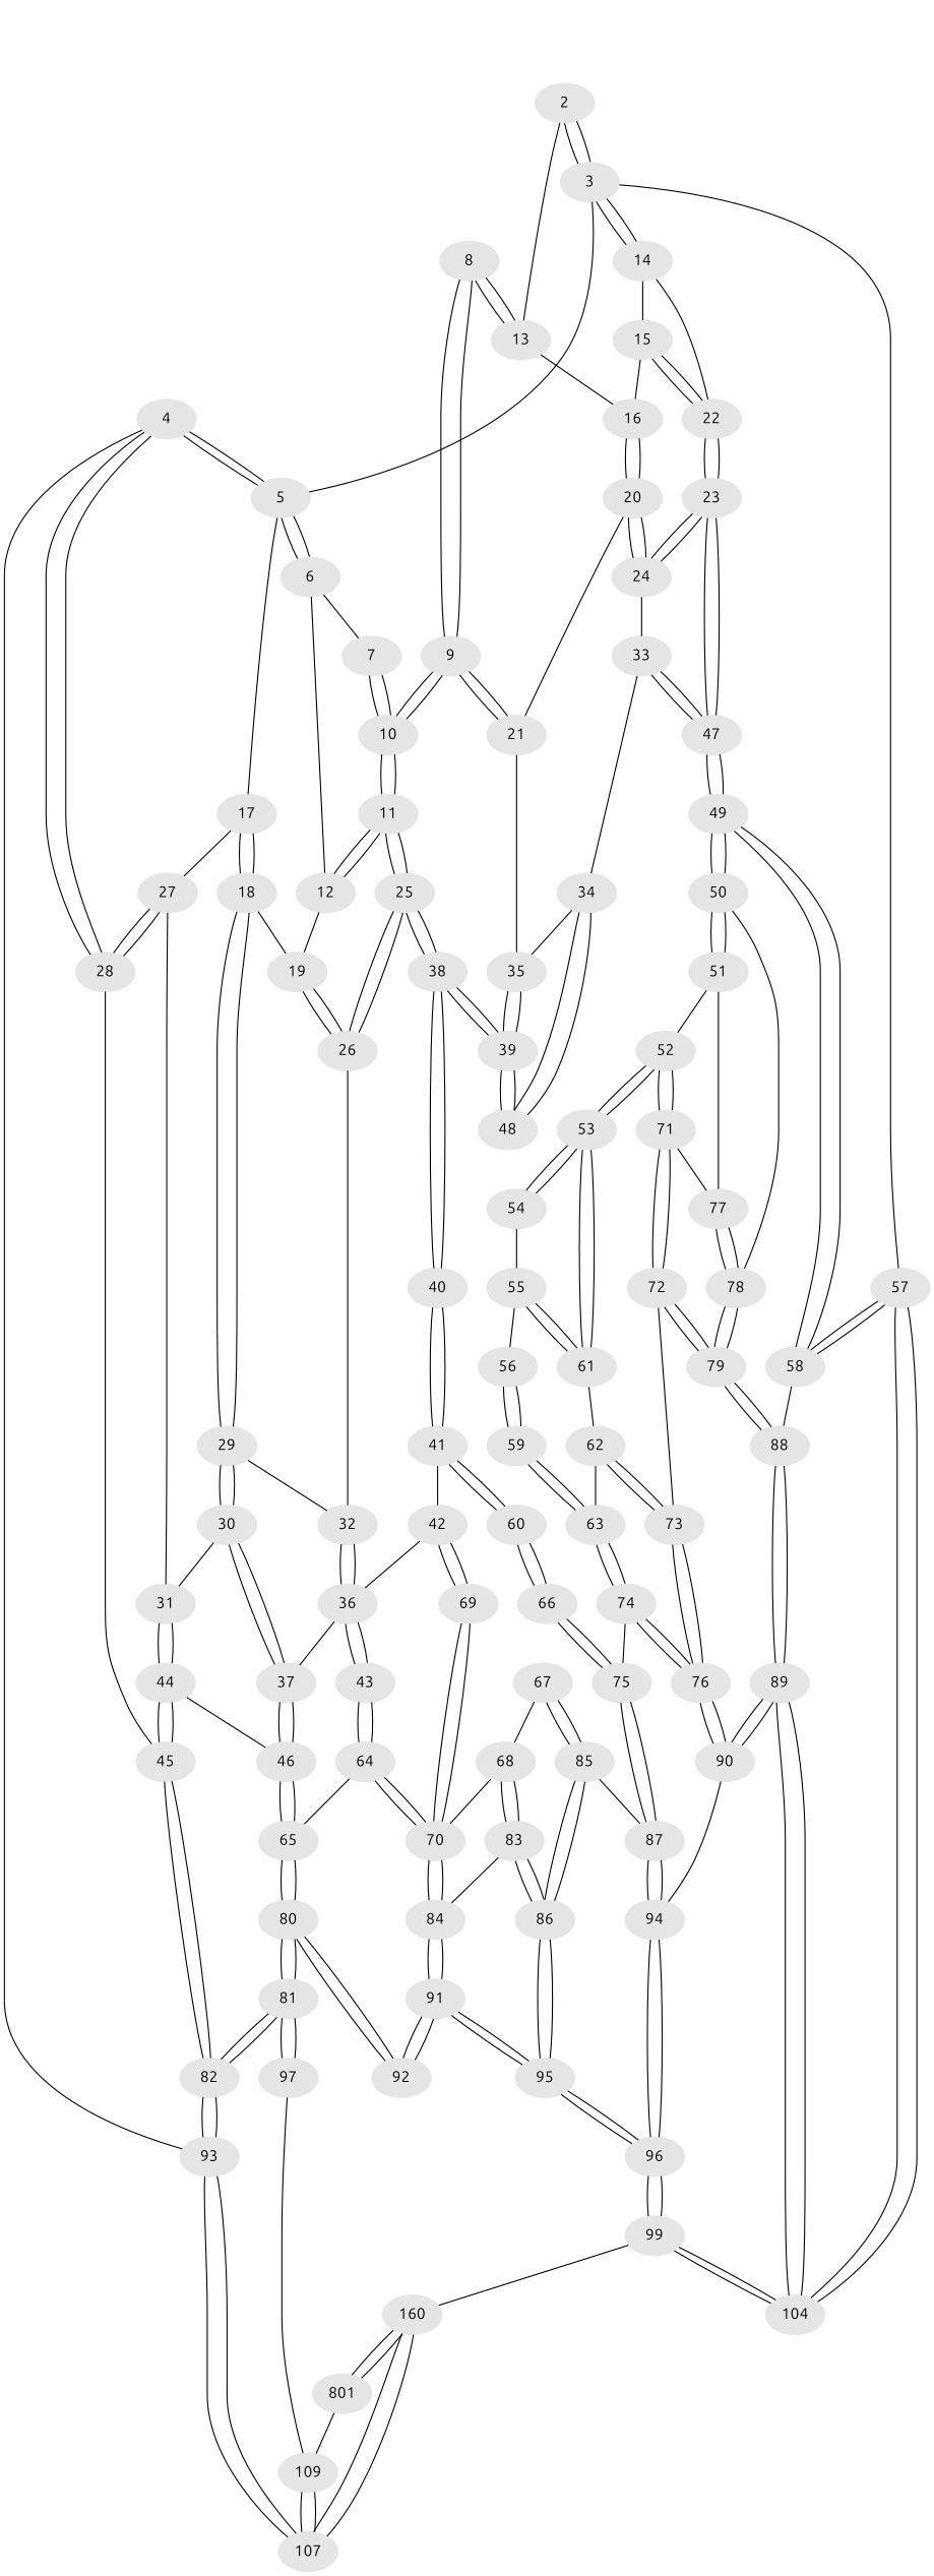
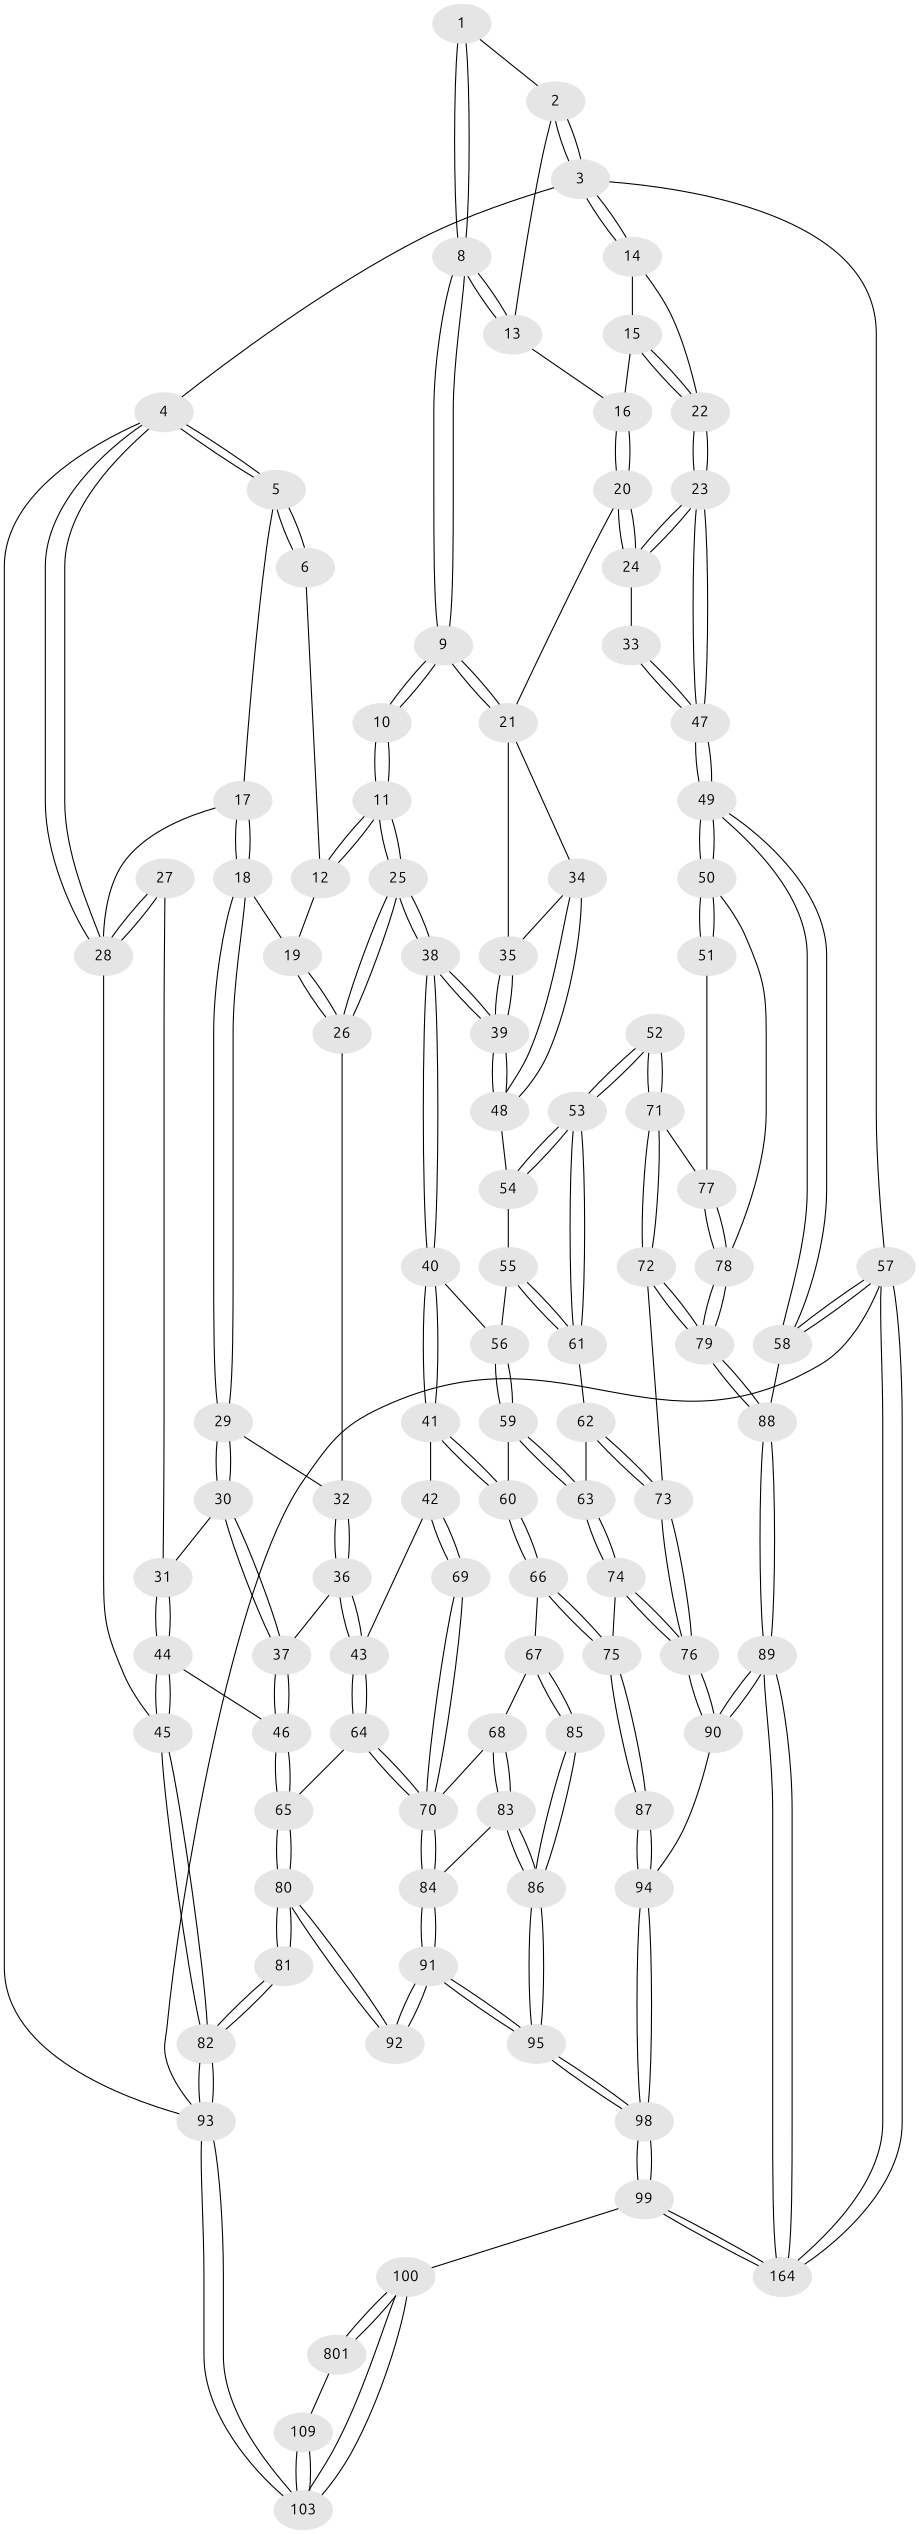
  graph {
    fontname=Ubuntu
    node [color=gray90 fontname=Ubuntu style=filled]
    edge [fontname=Ubuntu]
+   1
    2
    8
    3
    13
    9
    4
    14
    57
    16
    5
    28
    93
    15
    22
    58
-   104
+   104 [label=164]
    6
    17
    45
-   103 [label=107]
-   7
+   103
    12
    18
    27
    10
    19
    11
    21
    35
    25
    26
    38
    20
    23
    24
    29
    31
    32
    30
    33
    39
    47
    49
    34
    40
    36
    44
    82
    37
    46
    43
    48
    54
    64
    65
    41
    56
    42
    60
    59
    69
    66
    70
    80
    50
    55
    51
    78
    88
    52
    77
    79
    53
    71
    61
    72
    62
    63
    89
    74
    67
    75
    73
    76
    84
    81
    92
    68
    85
    87
    83
    86
    91
    90
    94
-   97
    n98 [label=109]
    95
-   96
+   96 [label=98]
    99
-   100 [label=160]
+   100
    n103 [label=801]
+   1 -- 2
+   1 -- 8
+   1 -- 8
    2 -- 3
    2 -- 3
    2 -- 13
    8 -- 13
    8 -- 13
    8 -- 9
    8 -- 9
-   3 -- 5
+   3 -- 4
    3 -- 14
    3 -- 14
    3 -- 57
    13 -- 16
    9 -- 10
    9 -- 10
    9 -- 21
    9 -- 21
    4 -- 5
    4 -- 5
    4 -- 28
    4 -- 28
    4 -- 93
    14 -- 15
    14 -- 22
+   57 -- 93
    57 -- 58
    57 -- 58
    57 -- 104
    57 -- 104
    16 -- 20
    16 -- 20
    5 -- 6
    5 -- 6
    5 -- 17
    28 -- 45
    93 -- 103
    93 -- 103
    15 -- 16
    15 -- 22
    15 -- 22
    22 -- 23
    22 -- 23
    58 -- 88
-   6 -- 7
    6 -- 12
    17 -- 18
    17 -- 18
-   17 -- 27
+   17 -- 28
    45 -- 82
    45 -- 82
-   7 -- 10
-   7 -- 10
    12 -- 19
    18 -- 19
    18 -- 29
    18 -- 29
    27 -- 28
    27 -- 28
    27 -- 31
    10 -- 11
    10 -- 11
    19 -- 26
    19 -- 26
    11 -- 12
    11 -- 12
    11 -- 25
    11 -- 25
    21 -- 35
    35 -- 39
    35 -- 39
    25 -- 26
    25 -- 26
    25 -- 38
    25 -- 38
    26 -- 32
    38 -- 39
    38 -- 39
    38 -- 40
    38 -- 40
    20 -- 21
    20 -- 24
    20 -- 24
    23 -- 24
    23 -- 24
    23 -- 47
    23 -- 47
    24 -- 33
    29 -- 32
    29 -- 30
    29 -- 30
    31 -- 44
    31 -- 44
    32 -- 36
    32 -- 36
    30 -- 31
    30 -- 37
    30 -- 37
    33 -- 47
    33 -- 47
-   33 -- 34
+   21 -- 34
    39 -- 48
    39 -- 48
    47 -- 49
    47 -- 49
    49 -- 58
    49 -- 58
    49 -- 50
    49 -- 50
    34 -- 35
    34 -- 48
    34 -- 48
    40 -- 41
    40 -- 41
+   40 -- 56
    36 -- 37
    36 -- 43
    36 -- 43
    44 -- 45
    44 -- 45
    44 -- 46
    82 -- 93
    82 -- 93
    37 -- 46
    37 -- 46
    46 -- 65
    46 -- 65
    43 -- 64
    43 -- 64
+   48 -- 54
    54 -- 55
    64 -- 65
    64 -- 70
    64 -- 70
    65 -- 80
    65 -- 80
    41 -- 42
    41 -- 60
    41 -- 60
    56 -- 59
    56 -- 59
-   42 -- 36
+   42 -- 43
    42 -- 69
    42 -- 69
    60 -- 66
    60 -- 66
+   59 -- 60
    59 -- 63
    59 -- 63
    69 -- 70
    69 -- 70
+   66 -- 67
    66 -- 75
    66 -- 75
    70 -- 84
    70 -- 84
    80 -- 81
    80 -- 81
    80 -- 92
    80 -- 92
    50 -- 51
    50 -- 51
    50 -- 78
    55 -- 56
    55 -- 61
    55 -- 61
-   51 -- 52
    51 -- 77
    78 -- 79
    78 -- 79
    88 -- 89
    88 -- 89
    52 -- 53
    52 -- 53
    52 -- 71
    52 -- 71
    77 -- 78
    77 -- 78
    79 -- 88
    79 -- 88
    53 -- 54
    53 -- 54
    53 -- 61
    53 -- 61
    71 -- 77
    71 -- 72
    71 -- 72
    61 -- 62
    72 -- 79
    72 -- 79
    72 -- 73
    62 -- 63
    62 -- 73
    62 -- 73
    63 -- 74
    63 -- 74
    89 -- 104
    89 -- 104
    89 -- 90
    89 -- 90
    74 -- 75
    74 -- 76
    74 -- 76
    67 -- 68
    67 -- 85
    67 -- 85
    75 -- 87
    75 -- 87
    73 -- 76
    73 -- 76
    76 -- 90
    76 -- 90
    84 -- 91
    84 -- 91
    81 -- 82
    81 -- 82
-   81 -- 97
-   81 -- 97
    68 -- 70
    68 -- 83
    68 -- 83
-   85 -- 87
    85 -- 86
    85 -- 86
    87 -- 94
    87 -- 94
    83 -- 84
    83 -- 86
    83 -- 86
    86 -- 95
    86 -- 95
    91 -- 92
    91 -- 92
    91 -- 95
    91 -- 95
    90 -- 94
    94 -- 96
    94 -- 96
-   97 -- n98
    n98 -- 103
    n98 -- 103
    95 -- 96
    95 -- 96
    96 -- 99
    96 -- 99
    99 -- 104
    99 -- 104
    99 -- 100
    100 -- 103
    100 -- 103
    100 -- n103
    100 -- n103
    n103 -- n98
  }
